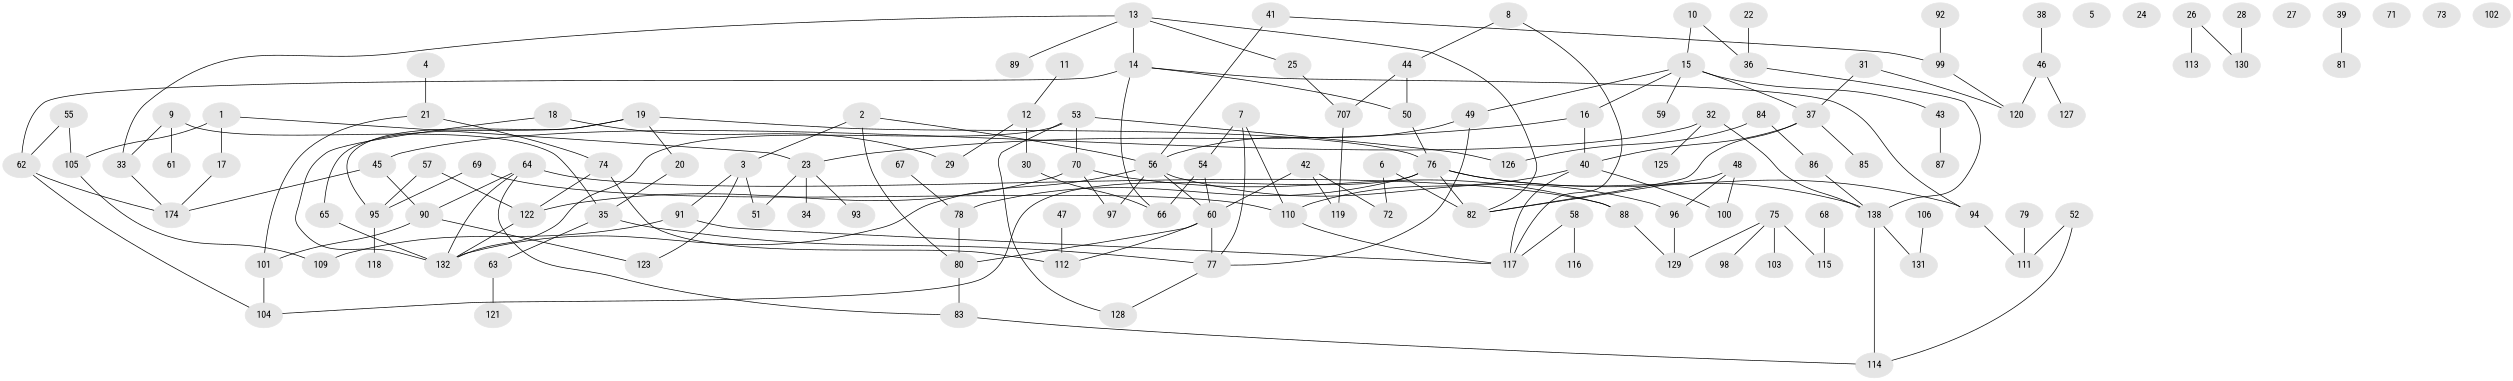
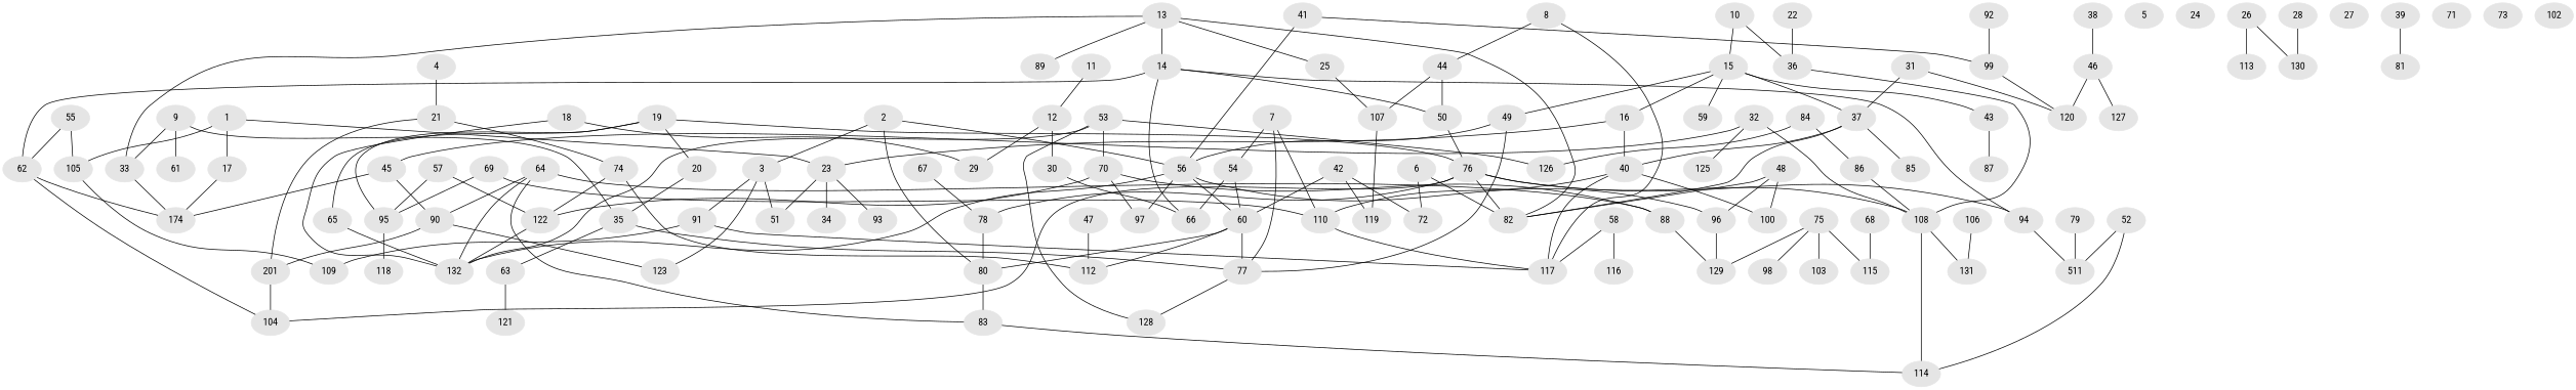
  graph {
    fontname="Roboto Condensed"
    node [color=gray90 fontname="Roboto Condensed" style=filled]
    edge [fontname="Roboto Condensed"]
    1
    17
    23
    105
    n5 [label=174]
    51
    34
    93
    109
    2
    3
    56
    80
    91
    123
    132
    60
    96
    97
    83
    117
    4
    21
    74
-   101
+   101 [label=201]
    5
    6
    72
    82
    7
    54
    77
    110
    66
    128
    8
    44
    50
-   107 [label=707]
+   107
    9
    33
    35
    61
    63
    10
    15
    36
    16
    37
    43
    49
    59
-   108 [label=138]
+   108
    11
    12
    29
    30
    13
    14
    25
    89
    62
    94
    76
    104
-   111
+   111 [label=511]
    40
    85
    87
    100
    18
    19
    20
    65
    95
    78
    118
    112
    122
    22
    24
    119
    26
    113
    130
    27
    28
    31
    120
    32
    45
    125
    90
    114
    131
    121
    38
    46
    127
    39
    81
    41
    99
    42
    47
    48
    129
    52
    53
    70
    126
    88
    55
    57
    58
    116
    64
    67
    68
    115
    69
    71
    73
    75
    98
    103
    79
    84
    86
    92
    102
    106
    1 -- 17
    1 -- 23
    1 -- 105
    17 -- n5
    23 -- 51
    23 -- 34
    23 -- 93
    105 -- 109
    2 -- 3
    2 -- 56
    2 -- 80
    3 -- 51
    3 -- 91
    3 -- 123
    56 -- 132
    56 -- 60
    56 -- 96
    56 -- 97
    80 -- 83
    91 -- 109
    91 -- 117
    60 -- 80
    60 -- 77
    60 -- 112
    96 -- 129
    83 -- 114
    4 -- 21
    21 -- 74
    21 -- 101
    74 -- 112
    74 -- 122
    101 -- 104
    6 -- 72
    6 -- 82
    7 -- 54
    7 -- 77
    7 -- 110
    54 -- 60
    54 -- 66
    77 -- 128
    110 -- 117
    8 -- 117
    8 -- 44
    44 -- 50
    44 -- 107
    50 -- 76
    107 -- 119
    9 -- 33
    9 -- 35
    9 -- 61
    33 -- n5
    35 -- 77
    35 -- 63
    63 -- 121
    10 -- 15
    10 -- 36
    15 -- 16
    15 -- 37
    15 -- 43
    15 -- 49
    15 -- 59
    36 -- 108
    16 -- 23
    16 -- 40
    37 -- 82
    37 -- 40
    37 -- 85
    43 -- 87
    49 -- 56
    49 -- 77
    108 -- 114
    108 -- 131
    11 -- 12
    12 -- 29
    12 -- 30
    30 -- 66
    13 -- 82
    13 -- 33
    13 -- 14
    13 -- 25
    13 -- 89
    14 -- 66
    14 -- 50
    14 -- 62
    14 -- 94
    25 -- 107
    62 -- n5
    62 -- 104
    94 -- 111
    76 -- 82
    76 -- 108
    76 -- 94
    76 -- 104
    76 -- 78
    40 -- 117
    40 -- 110
    40 -- 100
    18 -- 132
    18 -- 29
    19 -- 76
    19 -- 20
    19 -- 65
    19 -- 95
    20 -- 35
    65 -- 132
    95 -- 118
    78 -- 80
    122 -- 132
    22 -- 36
    26 -- 113
    26 -- 130
    28 -- 130
    31 -- 37
    31 -- 120
    32 -- 108
    32 -- 45
    32 -- 125
    45 -- n5
    45 -- 90
    90 -- 123
    90 -- 101
    38 -- 46
    46 -- 120
    46 -- 127
    39 -- 81
    41 -- 56
    41 -- 99
    99 -- 120
    42 -- 60
    42 -- 72
    42 -- 119
    47 -- 112
    48 -- 96
    48 -- 82
    48 -- 100
    52 -- 111
    52 -- 114
    53 -- 132
    53 -- 128
    53 -- 70
    53 -- 126
    70 -- 97
    70 -- 122
    70 -- 88
    88 -- 129
    55 -- 105
    55 -- 62
    57 -- 95
    57 -- 122
    58 -- 117
    58 -- 116
    64 -- 132
    64 -- 83
    64 -- 90
    64 -- 88
    67 -- 78
    68 -- 115
    69 -- 110
    69 -- 95
    75 -- 129
    75 -- 115
    75 -- 98
    75 -- 103
    79 -- 111
    84 -- 126
    84 -- 86
    86 -- 108
    92 -- 99
    106 -- 131
  }
